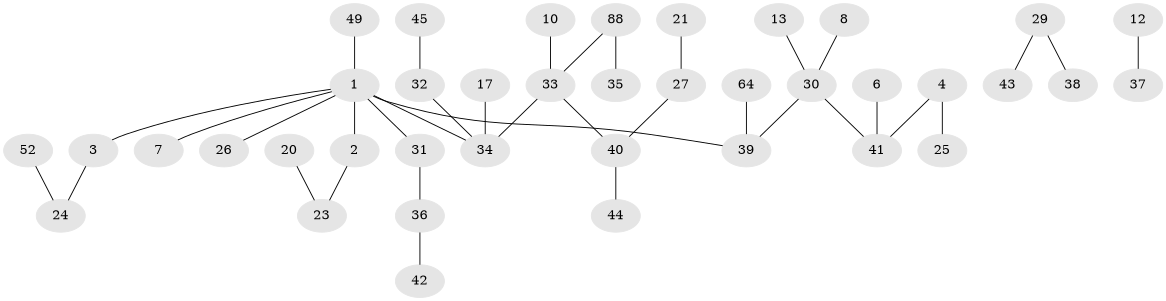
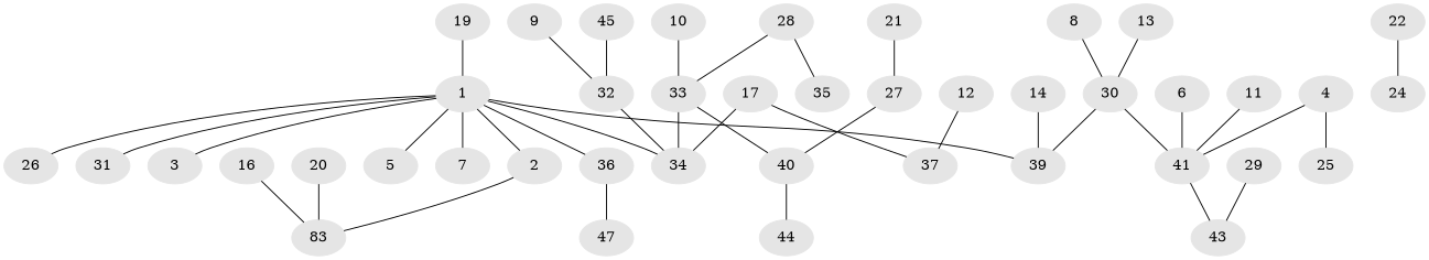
  graph {
    node [color=gray90 style=filled]
    edge [weight=1.0]
    1
    2
    3
+   5
    7
    26
    31
    34
    36
    39
-   23
+   23 [label=83]
    24
-   42
+   42 [label=47]
    4
    25
    41
    43
    6
    8
    30
+   9
    32
    10
    33
    40
+   11
    12
    37
    13
-   14 [label=64]
+   14
    n31 [label=45]
+   16
    17
-   19 [label=49]
+   19
    20
    21
    27
-   22 [label=52]
+   22
    44
-   28 [label=88]
+   28
    35
    29
-   38
    1 -- 2
    1 -- 3
+   1 -- 5
    1 -- 7
    1 -- 26
    1 -- 31
    1 -- 34
-   31 -- 36
+   1 -- 36
    1 -- 39
    2 -- 23
-   3 -- 24
    36 -- 42
    4 -- 25
    4 -- 41
+   41 -- 43
    6 -- 41
    8 -- 30
    30 -- 39
    30 -- 41
+   9 -- 32
    32 -- 34
    10 -- 33
    33 -- 34
    33 -- 40
    40 -- 44
+   11 -- 41
    12 -- 37
    13 -- 30
    14 -- 39
    n31 -- 32
+   16 -- 23
    17 -- 34
+   17 -- 37
    19 -- 1
    20 -- 23
    21 -- 27
    27 -- 40
    22 -- 24
    28 -- 33
    28 -- 35
    29 -- 43
-   29 -- 38
  }
